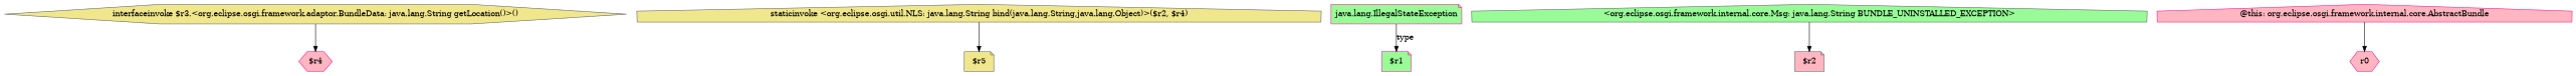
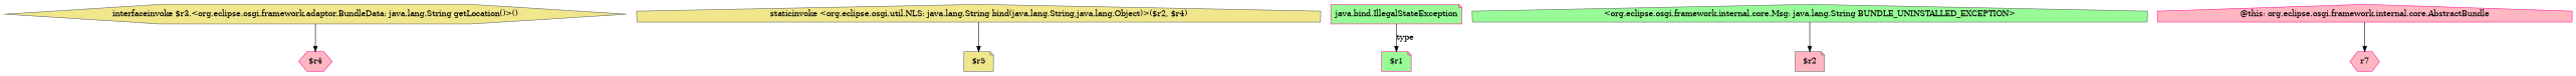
  digraph {
    node [color=gray40 fillcolor=lightpink shape=note style=filled]
    n1 [fillcolor=khaki label="interfaceinvoke $r3.<org.eclipse.osgi.framework.adaptor.BundleData: java.lang.String getLocation()>()" shape=hexagon]
    n2 [color=deeppink label="$r4" shape=hexagon]
    n3 [fillcolor=khaki label="staticinvoke <org.eclipse.osgi.util.NLS: java.lang.String bind(java.lang.String,java.lang.Object)>($r2, $r4)" shape=house]
    n4 [fillcolor=khaki label="$r5"]
-   n5 [color=deeppink fillcolor=palegreen label="java.lang.IllegalStateException"]
+   n5 [color=deeppink fillcolor=palegreen label="java.bind.IllegalStateException"]
    n6 [color=deeppink fillcolor=palegreen label="$r1"]
    n7 [fillcolor=palegreen label="<org.eclipse.osgi.framework.internal.core.Msg: java.lang.String BUNDLE_UNINSTALLED_EXCEPTION>" shape=house]
    n8 [label="$r2"]
    n9 [color=deeppink label="@this: org.eclipse.osgi.framework.internal.core.AbstractBundle" shape=house]
-   n10 [color=deeppink label=r0 shape=hexagon]
+   n10 [color=deeppink label=r7 shape=hexagon]
    n1 -> n2
    n3 -> n4
    n5 -> n6 [label=type]
    n7 -> n8
    n9 -> n10
  }
